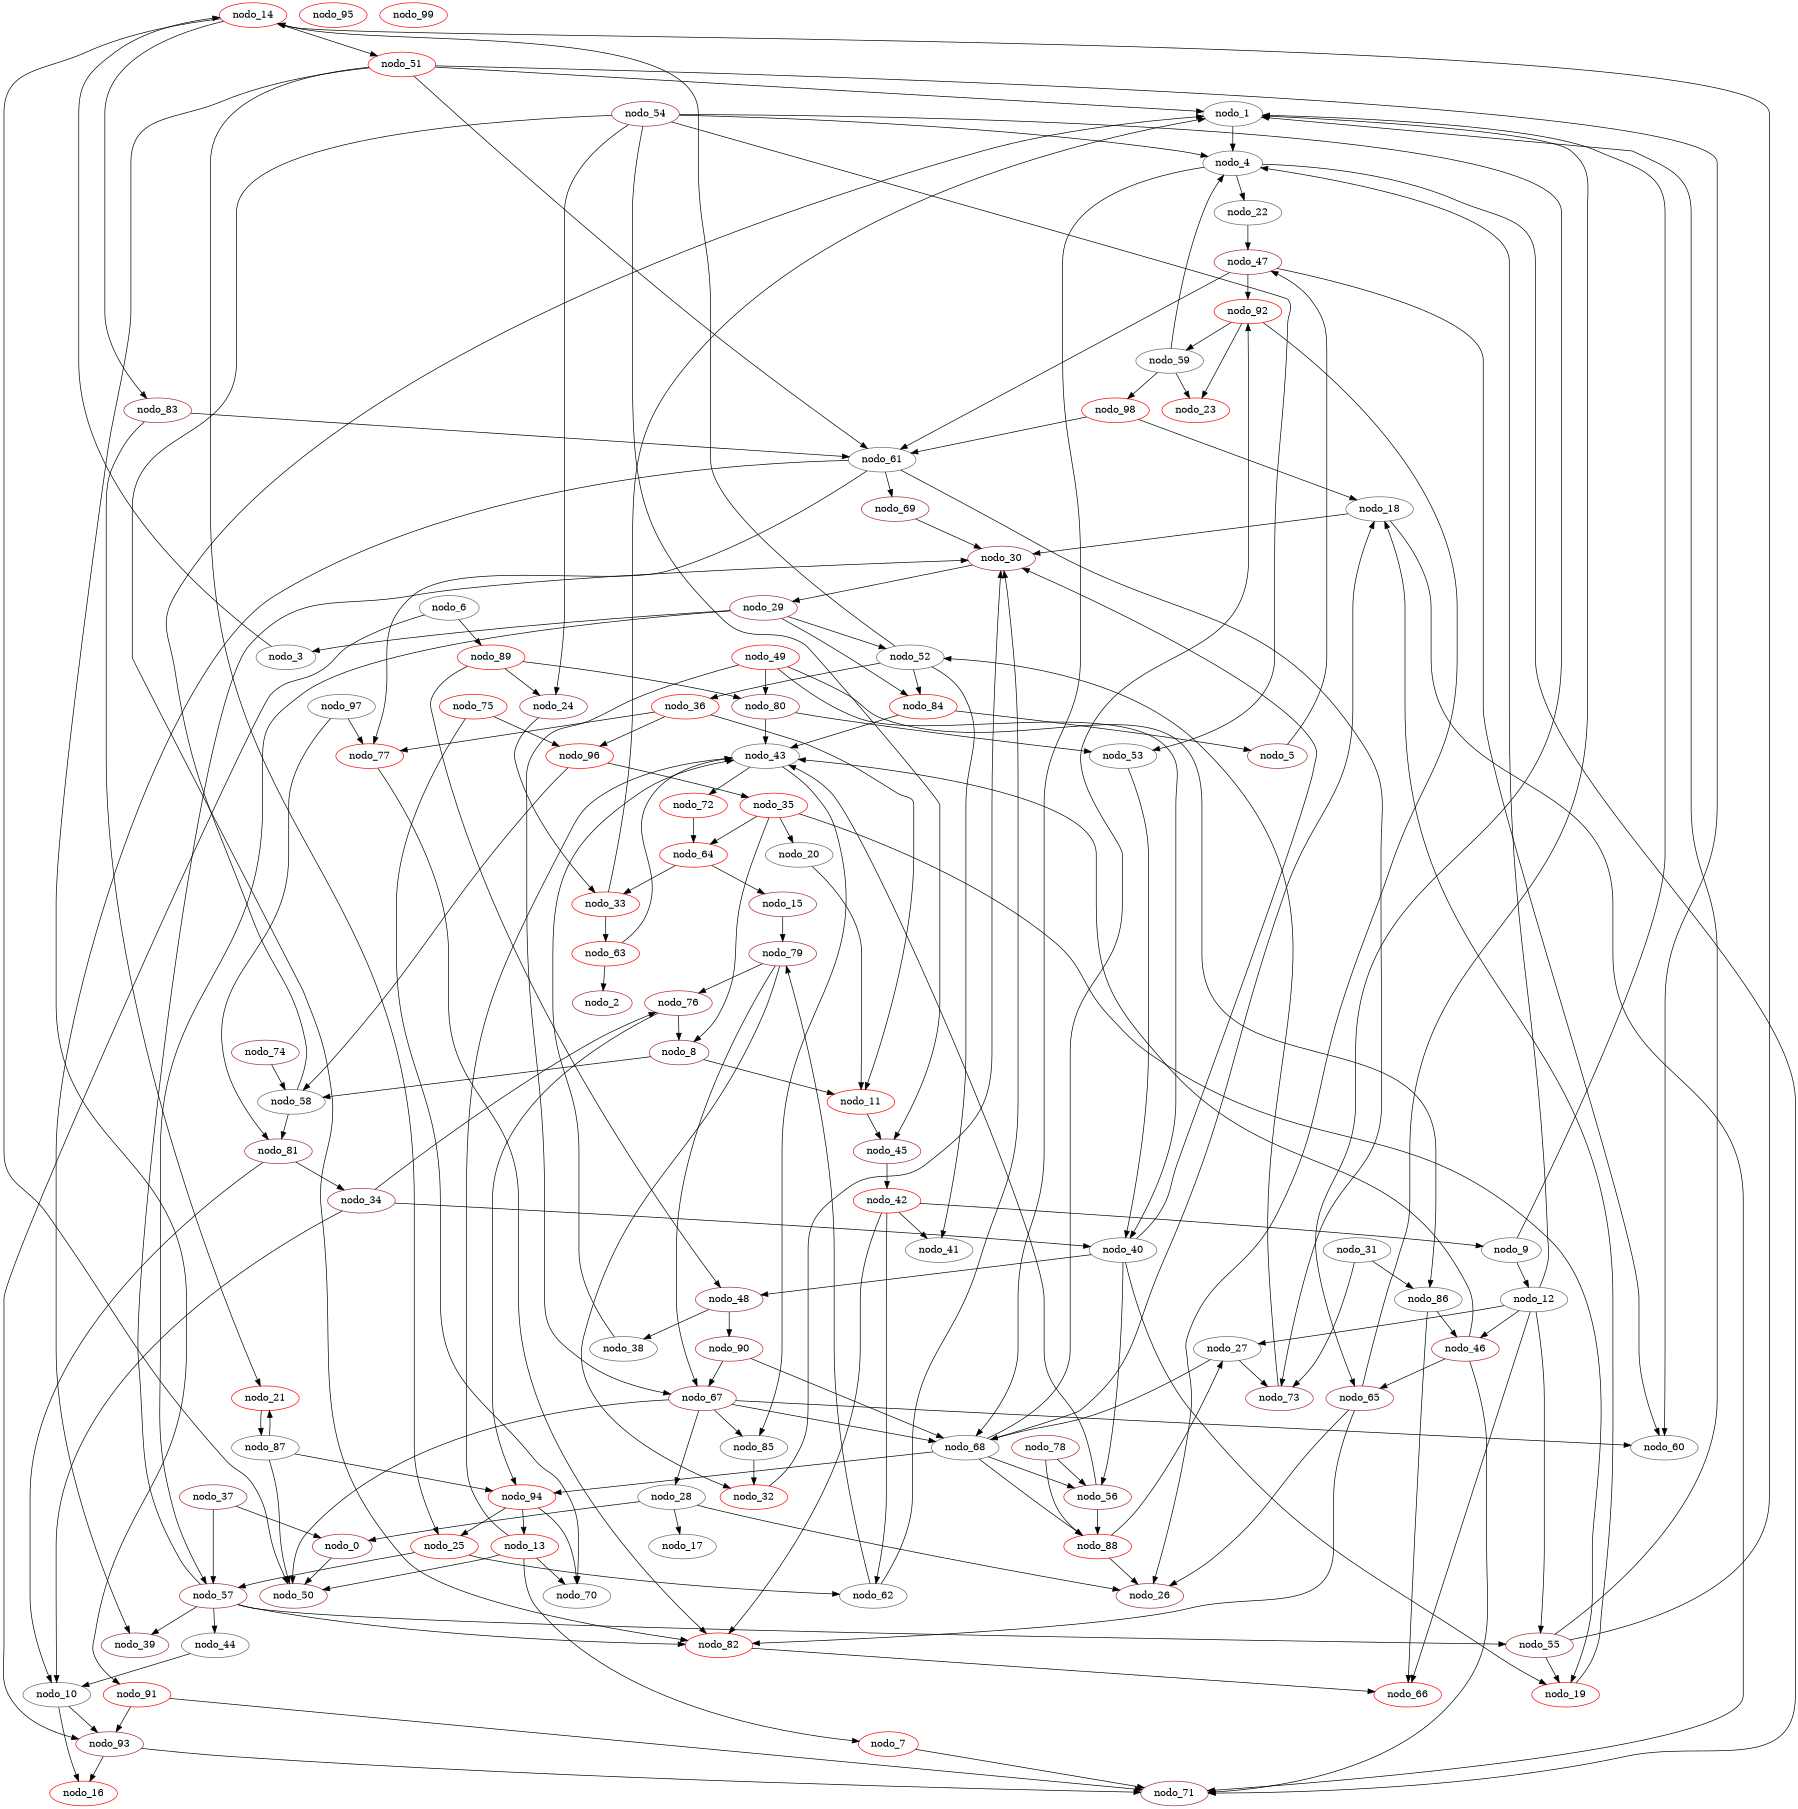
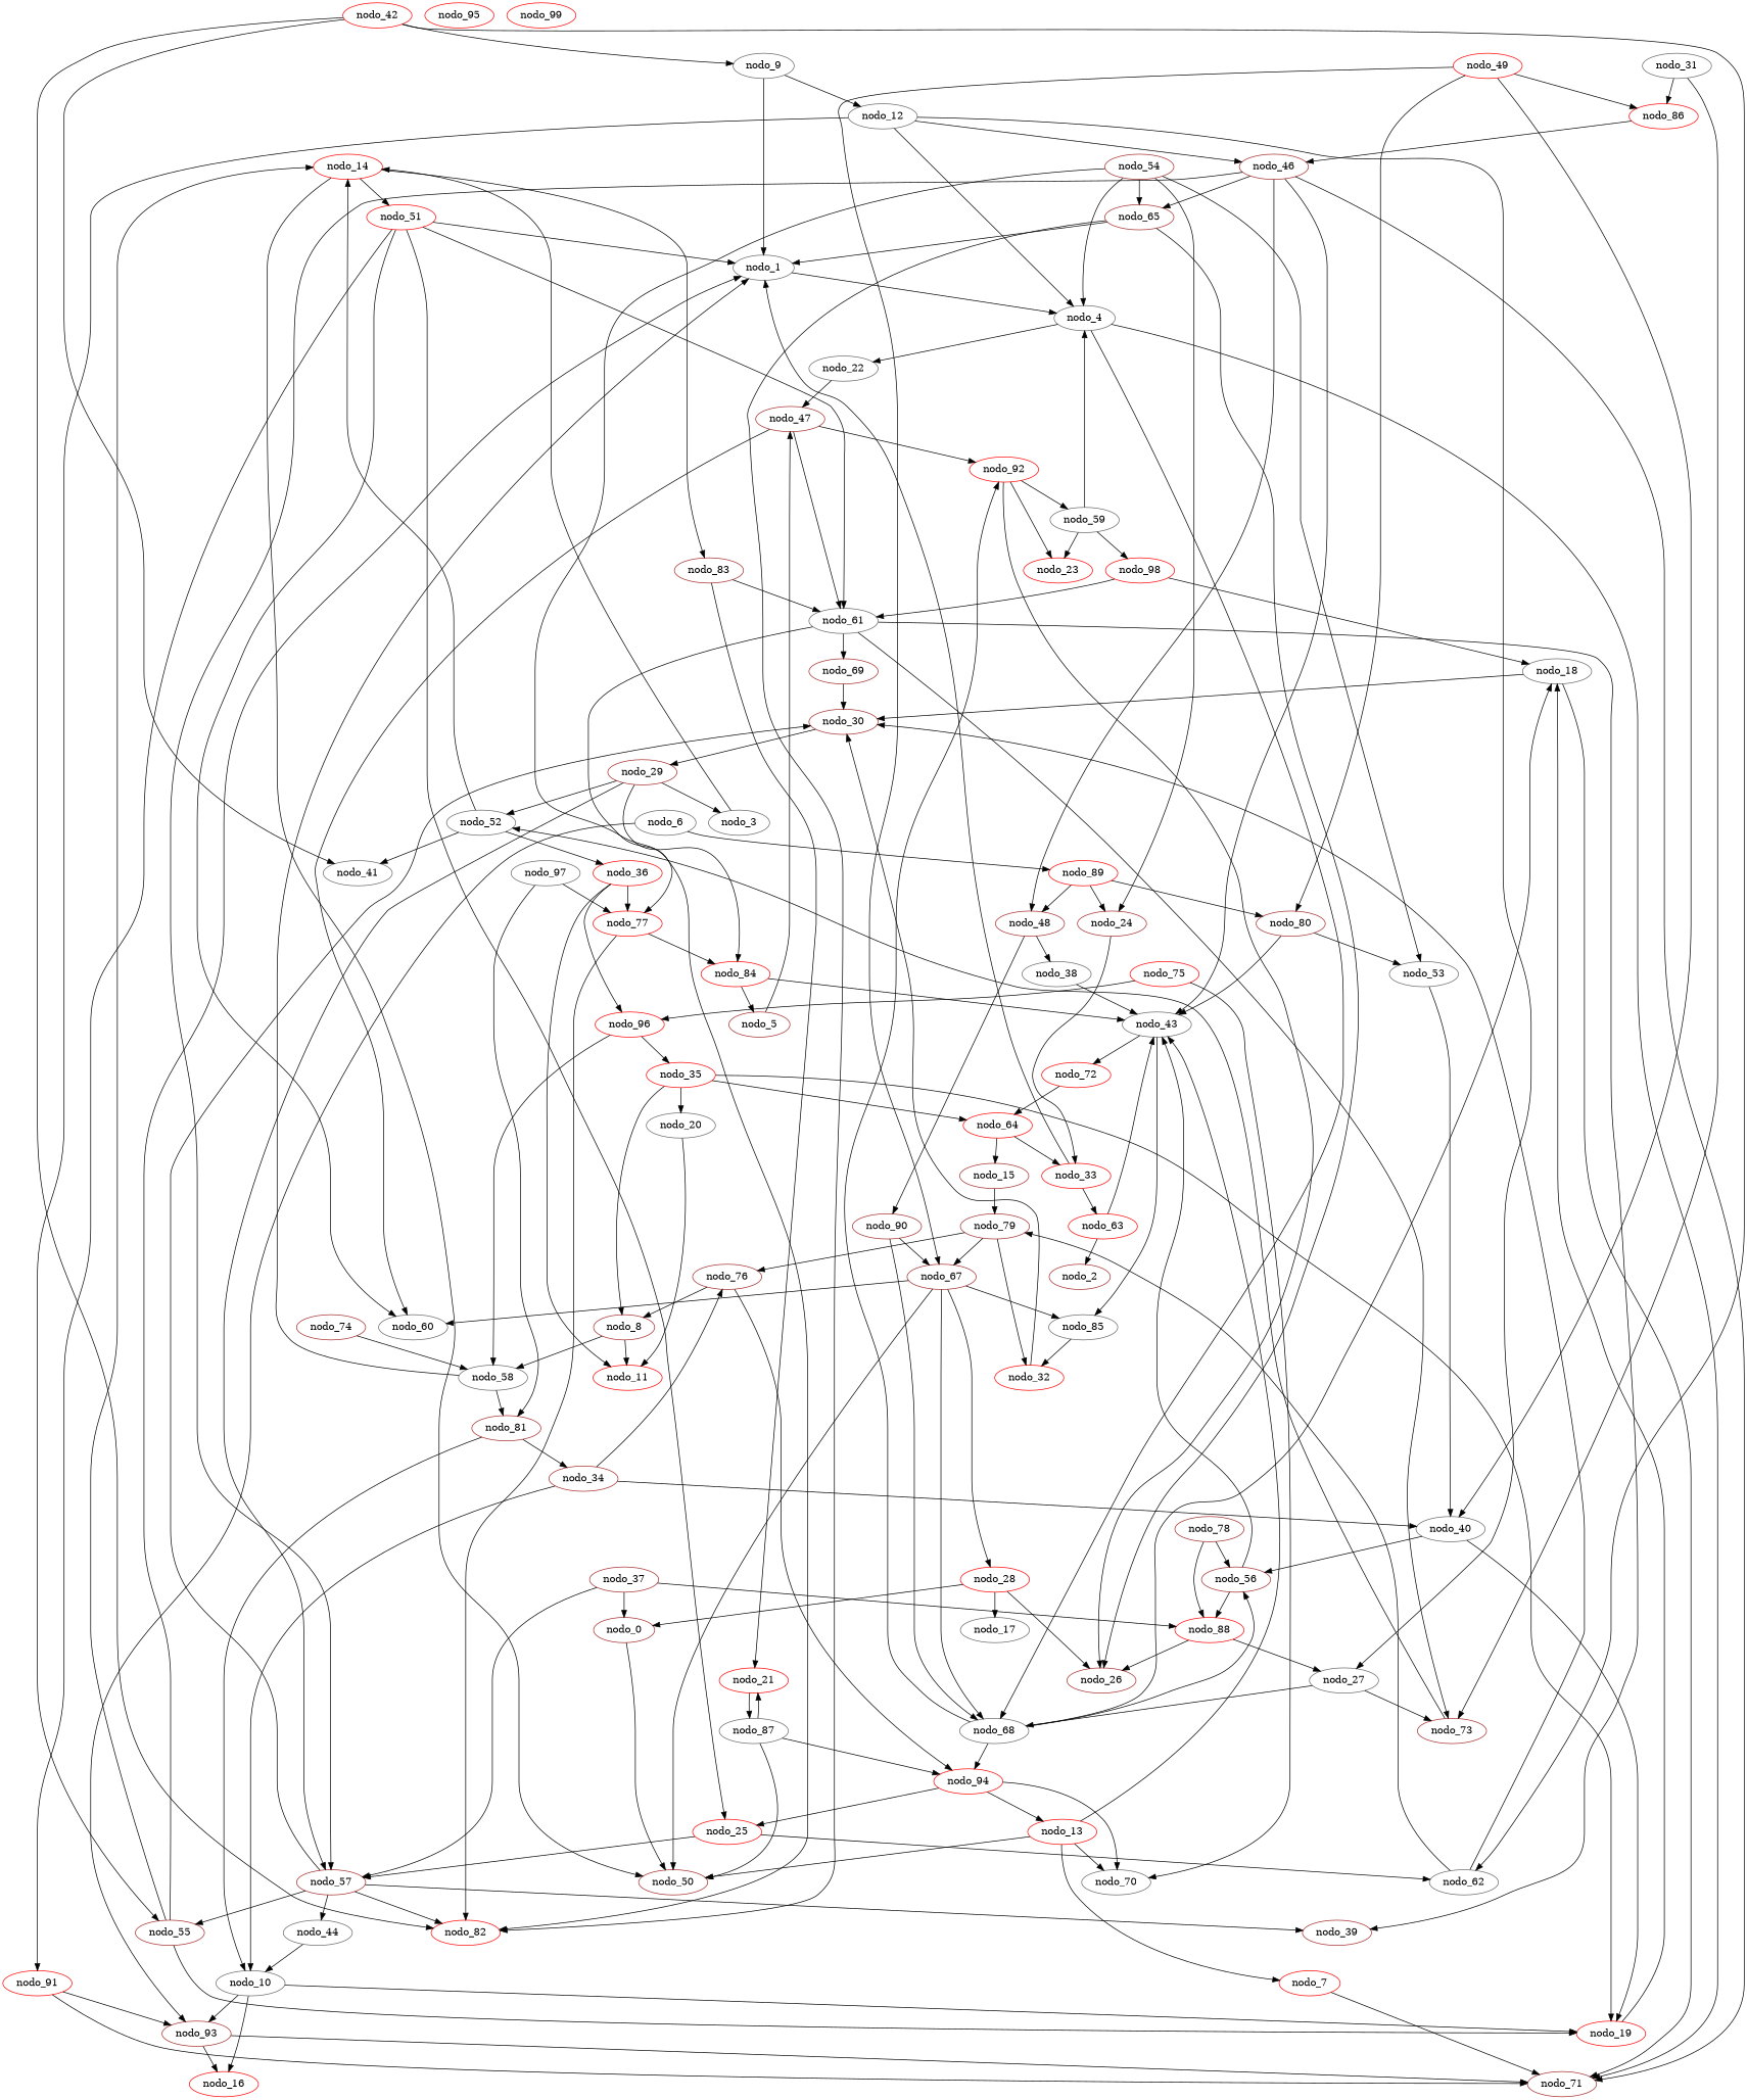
  digraph {
    node [color=brown]
    nodo_0
    nodo_50
    nodo_1 [color=gray40]
    nodo_4 [color=gray40]
    nodo_22 [color=gray40]
    nodo_68 [color=gray40]
    nodo_71
    nodo_3 [color=gray40]
    nodo_14 [color=red]
    nodo_51 [color=red]
    nodo_83
    nodo_47
    nodo_18 [color=gray40]
    nodo_56
    nodo_92 [color=red]
    nodo_94 [color=red]
    nodo_5
    nodo_60 [color=gray40]
    nodo_61 [color=gray40]
    nodo_6 [color=gray40]
    nodo_89 [color=red]
    nodo_93
    nodo_24
    nodo_48
    nodo_80
    nodo_16 [color=red]
    nodo_7 [color=red]
    nodo_11 [color=red]
    nodo_8
    nodo_58 [color=gray40]
-   nodo_45
    nodo_81
    nodo_9 [color=gray40]
    nodo_12 [color=gray40]
    nodo_27 [color=gray40]
    nodo_46
    nodo_55
-   nodo_66 [color=red]
    nodo_10 [color=gray40]
    nodo_19 [color=red]
    nodo_42 [color=red]
    nodo_73
    nodo_43 [color=gray40]
    nodo_57
    nodo_65
    nodo_13 [color=red]
    nodo_70 [color=gray40]
    nodo_72 [color=red]
    nodo_85 [color=gray40]
    nodo_25 [color=red]
    nodo_91 [color=red]
    nodo_21 [color=red]
    nodo_15
    nodo_79
    nodo_32 [color=red]
    nodo_76
    nodo_67
    nodo_30
    nodo_29
    nodo_20 [color=gray40]
    nodo_87 [color=gray40]
    nodo_34
    nodo_40 [color=gray40]
    nodo_33 [color=red]
    nodo_63 [color=red]
    nodo_62 [color=gray40]
    nodo_82 [color=red]
    nodo_44 [color=gray40]
    nodo_39
    nodo_52 [color=gray40]
-   nodo_28 [color=gray40]
+   nodo_28 [color=red]
    nodo_17 [color=gray40]
    nodo_26
    nodo_84 [color=red]
    nodo_36 [color=red]
    nodo_41 [color=gray40]
    nodo_31 [color=gray40]
-   nodo_86 [color=gray40]
+   nodo_86 [color=red]
    nodo_2
    nodo_35 [color=red]
    nodo_64 [color=red]
    nodo_77 [color=red]
    nodo_96 [color=red]
    nodo_37
    nodo_88 [color=red]
    nodo_38 [color=gray40]
    nodo_90
    nodo_69
    nodo_59 [color=gray40]
    nodo_23 [color=red]
    nodo_49 [color=red]
    nodo_53 [color=gray40]
    nodo_54
    nodo_98 [color=red]
    nodo_74
    nodo_75 [color=red]
    nodo_78
    nodo_95 [color=red]
    nodo_97 [color=gray40]
    nodo_99 [color=red]
    nodo_0 -> nodo_50
    nodo_1 -> nodo_4
    nodo_4 -> nodo_22
    nodo_4 -> nodo_68
    nodo_4 -> nodo_71
    nodo_22 -> nodo_47
    nodo_68 -> nodo_18
    nodo_68 -> nodo_56
    nodo_68 -> nodo_92
    nodo_68 -> nodo_94
    nodo_3 -> nodo_14
    nodo_14 -> nodo_50
    nodo_14 -> nodo_51
    nodo_14 -> nodo_83
    nodo_51 -> nodo_1
    nodo_51 -> nodo_60
    nodo_51 -> nodo_61
    nodo_51 -> nodo_25
    nodo_51 -> nodo_91
    nodo_83 -> nodo_61
    nodo_83 -> nodo_21
    nodo_47 -> nodo_92
    nodo_47 -> nodo_60
    nodo_47 -> nodo_61
    nodo_18 -> nodo_71
    nodo_18 -> nodo_30
    nodo_56 -> nodo_43
    nodo_56 -> nodo_88
    nodo_92 -> nodo_26
    nodo_92 -> nodo_59
    nodo_92 -> nodo_23
    nodo_94 -> nodo_13
    nodo_94 -> nodo_70
    nodo_94 -> nodo_25
    nodo_5 -> nodo_47
    nodo_61 -> nodo_73
    nodo_61 -> nodo_39
    nodo_61 -> nodo_77
    nodo_61 -> nodo_69
    nodo_6 -> nodo_89
    nodo_6 -> nodo_93
    nodo_89 -> nodo_24
    nodo_89 -> nodo_48
    nodo_89 -> nodo_80
    nodo_93 -> nodo_71
    nodo_93 -> nodo_16
    nodo_24 -> nodo_33
    nodo_48 -> nodo_38
    nodo_48 -> nodo_90
    nodo_80 -> nodo_43
    nodo_80 -> nodo_53
    nodo_7 -> nodo_71
-   nodo_11 -> nodo_45
    nodo_8 -> nodo_11
    nodo_8 -> nodo_58
    nodo_58 -> nodo_1
    nodo_58 -> nodo_81
-   nodo_45 -> nodo_42
    nodo_81 -> nodo_10
    nodo_81 -> nodo_34
    nodo_9 -> nodo_1
    nodo_9 -> nodo_12
    nodo_12 -> nodo_4
    nodo_12 -> nodo_27
    nodo_12 -> nodo_46
    nodo_12 -> nodo_55
-   nodo_12 -> nodo_66
    nodo_27 -> nodo_68
    nodo_27 -> nodo_73
    nodo_46 -> nodo_71
-   nodo_40 -> nodo_48
+   nodo_46 -> nodo_48
    nodo_46 -> nodo_43
+   nodo_46 -> nodo_57
    nodo_46 -> nodo_65
    nodo_55 -> nodo_1
    nodo_55 -> nodo_14
    nodo_55 -> nodo_19
    nodo_10 -> nodo_93
    nodo_10 -> nodo_16
+   nodo_10 -> nodo_19
    nodo_19 -> nodo_18
    nodo_42 -> nodo_9
    nodo_42 -> nodo_62
    nodo_42 -> nodo_82
    nodo_42 -> nodo_41
    nodo_73 -> nodo_52
    nodo_43 -> nodo_72
    nodo_43 -> nodo_85
    nodo_57 -> nodo_55
    nodo_57 -> nodo_30
    nodo_57 -> nodo_82
    nodo_57 -> nodo_44
    nodo_57 -> nodo_39
    nodo_65 -> nodo_1
    nodo_65 -> nodo_82
    nodo_65 -> nodo_26
    nodo_13 -> nodo_50
    nodo_13 -> nodo_7
    nodo_13 -> nodo_43
    nodo_13 -> nodo_70
    nodo_72 -> nodo_64
    nodo_85 -> nodo_32
    nodo_25 -> nodo_57
    nodo_25 -> nodo_62
    nodo_91 -> nodo_71
    nodo_91 -> nodo_93
    nodo_21 -> nodo_87
    nodo_15 -> nodo_79
    nodo_79 -> nodo_32
    nodo_79 -> nodo_76
    nodo_79 -> nodo_67
    nodo_32 -> nodo_30
    nodo_76 -> nodo_94
    nodo_76 -> nodo_8
    nodo_67 -> nodo_50
    nodo_67 -> nodo_68
    nodo_67 -> nodo_60
    nodo_67 -> nodo_85
    nodo_67 -> nodo_28
    nodo_30 -> nodo_29
    nodo_29 -> nodo_3
    nodo_29 -> nodo_57
    nodo_29 -> nodo_52
    nodo_29 -> nodo_84
    nodo_20 -> nodo_11
    nodo_87 -> nodo_50
    nodo_87 -> nodo_94
    nodo_87 -> nodo_21
    nodo_34 -> nodo_10
    nodo_34 -> nodo_76
    nodo_34 -> nodo_40
    nodo_40 -> nodo_56
    nodo_40 -> nodo_19
-   nodo_40 -> nodo_30
    nodo_33 -> nodo_1
    nodo_33 -> nodo_63
    nodo_63 -> nodo_43
    nodo_63 -> nodo_2
    nodo_62 -> nodo_79
    nodo_62 -> nodo_30
-   nodo_82 -> nodo_66
    nodo_44 -> nodo_10
    nodo_52 -> nodo_14
-   nodo_52 -> nodo_84
+   nodo_77 -> nodo_84
    nodo_52 -> nodo_36
    nodo_52 -> nodo_41
    nodo_28 -> nodo_0
    nodo_28 -> nodo_17
    nodo_28 -> nodo_26
    nodo_84 -> nodo_5
    nodo_84 -> nodo_43
    nodo_36 -> nodo_11
    nodo_36 -> nodo_77
    nodo_36 -> nodo_96
    nodo_31 -> nodo_73
    nodo_31 -> nodo_86
    nodo_86 -> nodo_46
-   nodo_86 -> nodo_66
    nodo_35 -> nodo_8
    nodo_35 -> nodo_19
    nodo_35 -> nodo_20
    nodo_35 -> nodo_64
    nodo_64 -> nodo_15
    nodo_64 -> nodo_33
    nodo_77 -> nodo_82
    nodo_96 -> nodo_58
    nodo_96 -> nodo_35
    nodo_37 -> nodo_0
    nodo_37 -> nodo_57
-   nodo_68 -> nodo_88
+   nodo_37 -> nodo_88
    nodo_88 -> nodo_27
    nodo_88 -> nodo_26
    nodo_38 -> nodo_43
    nodo_90 -> nodo_68
    nodo_90 -> nodo_67
    nodo_69 -> nodo_30
    nodo_59 -> nodo_4
    nodo_59 -> nodo_23
    nodo_59 -> nodo_98
    nodo_49 -> nodo_80
    nodo_49 -> nodo_67
    nodo_49 -> nodo_40
    nodo_49 -> nodo_86
    nodo_53 -> nodo_40
    nodo_54 -> nodo_4
    nodo_54 -> nodo_24
-   nodo_54 -> nodo_45
    nodo_54 -> nodo_65
    nodo_54 -> nodo_82
    nodo_54 -> nodo_53
    nodo_98 -> nodo_18
    nodo_98 -> nodo_61
    nodo_74 -> nodo_58
    nodo_75 -> nodo_70
    nodo_75 -> nodo_96
    nodo_78 -> nodo_56
    nodo_78 -> nodo_88
    nodo_97 -> nodo_81
    nodo_97 -> nodo_77
  }
